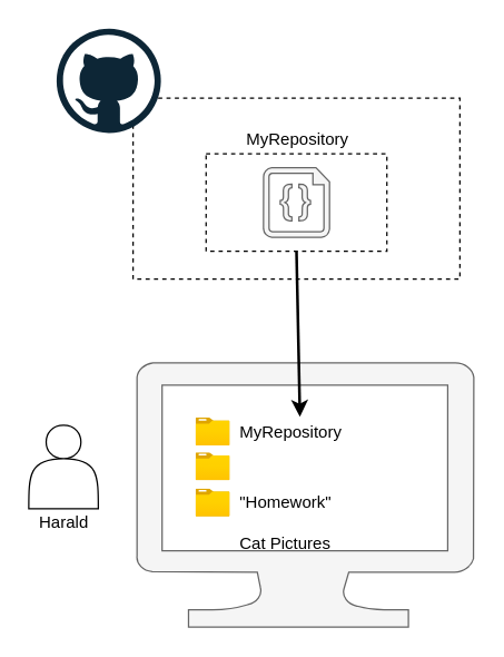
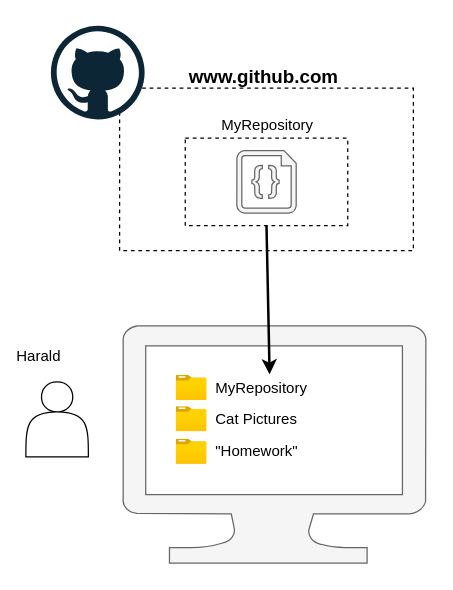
  <mxCell id="0" />
  <mxCell id="1" parent="0" />
  <mxCell id="2" value="" style="rounded=0;whiteSpace=wrap;html=1;dashed=1;fillColor=none;" parent="1" vertex="1"><mxGeometry x="95" y="70" width="235" height="130" as="geometry" /></mxCell>
  <mxCell id="3" value="" style="shape=actor;whiteSpace=wrap;html=1;" parent="1" vertex="1"><mxGeometry x="20" y="305" width="50" height="60" as="geometry" /></mxCell>
- <mxCell id="4" value="Harald" style="text;html=1;align=center;verticalAlign=middle;resizable=0;points=[];autosize=1;" parent="1" vertex="1"><mxGeometry x="20" y="365" width="50" height="20" as="geometry" /></mxCell>
+ <mxCell id="4" value="Harald" style="text;html=1;align=center;verticalAlign=middle;resizable=0;points=[];autosize=1;" parent="1" vertex="1"><mxGeometry x="5" y="275" width="50" height="20" as="geometry" /></mxCell>
  <mxCell id="5" value="" style="dashed=0;outlineConnect=0;html=1;align=center;labelPosition=center;verticalLabelPosition=bottom;verticalAlign=top;shape=mxgraph.weblogos.github;strokeColor=#F19C99;fillColor=#82B366;" parent="1" vertex="1"><mxGeometry x="40" y="20" width="75" height="75" as="geometry" /></mxCell>
+ <mxCell id="6" value="www.github.com" style="text;html=1;align=center;verticalAlign=middle;resizable=0;points=[];autosize=1;fontStyle=1;fontSize=15;" parent="1" vertex="1"><mxGeometry x="145" y="50" width="130" height="20" as="geometry" /></mxCell>
  <mxCell id="7" value="MyRepository" style="text;html=1;align=center;verticalAlign=middle;resizable=0;points=[];autosize=1;" vertex="1" parent="1"><mxGeometry x="167.5" y="90" width="90" height="20" as="geometry" /></mxCell>
  <mxCell id="8" value="" style="rounded=0;whiteSpace=wrap;html=1;dashed=1;fillColor=none;" vertex="1" parent="1"><mxGeometry x="147.5" y="110" width="130" height="70" as="geometry" /></mxCell>
  <mxCell id="9" value="" style="verticalLabelPosition=bottom;html=1;verticalAlign=top;align=center;strokeColor=#666666;fillColor=#f5f5f5;shape=mxgraph.azure.code_file;pointerEvents=1;fontColor=#333333;" vertex="1" parent="1"><mxGeometry x="188.75" y="120" width="47.5" height="50" as="geometry" /></mxCell>
  <mxCell id="10" value="" style="verticalLabelPosition=bottom;html=1;verticalAlign=top;align=center;shape=mxgraph.azure.computer;pointerEvents=1;fillColor=#f5f5f5;strokeColor=#666666;fontColor=#333333;" vertex="1" parent="1"><mxGeometry x="97.5" y="260" width="242.5" height="190" as="geometry" /></mxCell>
  <mxCell id="11" value="" style="endArrow=classic;html=1;exitX=0.5;exitY=1;exitDx=0;exitDy=0;entryX=0.5;entryY=-0.05;entryDx=0;entryDy=0;entryPerimeter=0;strokeWidth=2;" edge="1" parent="1" source="8" target="15"><mxGeometry width="50" height="50" relative="1" as="geometry"><mxPoint x="210" y="260" as="sourcePoint" /><mxPoint x="230" y="270" as="targetPoint" /></mxGeometry></mxCell>
  <mxCell id="12" value="" style="aspect=fixed;html=1;points=[];align=center;image;fontSize=12;image=img/lib/azure2/general/Folder_Blank.svg;" vertex="1" parent="1"><mxGeometry x="140.36" y="351" width="24.64" height="20" as="geometry" /></mxCell>
  <mxCell id="13" value="&quot;Homework&quot;" style="text;html=1;align=left;verticalAlign=middle;resizable=0;points=[];autosize=1;" vertex="1" parent="1"><mxGeometry x="170" y="351" width="80" height="20" as="geometry" /></mxCell>
  <mxCell id="14" value="" style="aspect=fixed;html=1;points=[];align=center;image;fontSize=12;image=img/lib/azure2/general/Folder_Blank.svg;" vertex="1" parent="1"><mxGeometry x="140.36" y="300" width="24.64" height="20" as="geometry" /></mxCell>
  <mxCell id="15" value="MyRepository" style="text;html=1;align=left;verticalAlign=middle;resizable=0;points=[];autosize=1;" vertex="1" parent="1"><mxGeometry x="170" y="300" width="90" height="20" as="geometry" /></mxCell>
  <mxCell id="16" value="" style="aspect=fixed;html=1;points=[];align=center;image;fontSize=12;image=img/lib/azure2/general/Folder_Blank.svg;" vertex="1" parent="1"><mxGeometry x="140.36" y="325" width="24.64" height="20" as="geometry" /></mxCell>
- <mxCell id="17" value="Cat Pictures" style="text;html=1;align=left;verticalAlign=middle;resizable=0;points=[];autosize=1;" vertex="1" parent="1"><mxGeometry x="170" y="380" width="80" height="20" as="geometry" /></mxCell>
+ <mxCell id="17" value="Cat Pictures" style="text;html=1;align=left;verticalAlign=middle;resizable=0;points=[];autosize=1;" vertex="1" parent="1"><mxGeometry x="170" y="325" width="80" height="20" as="geometry" /></mxCell>
